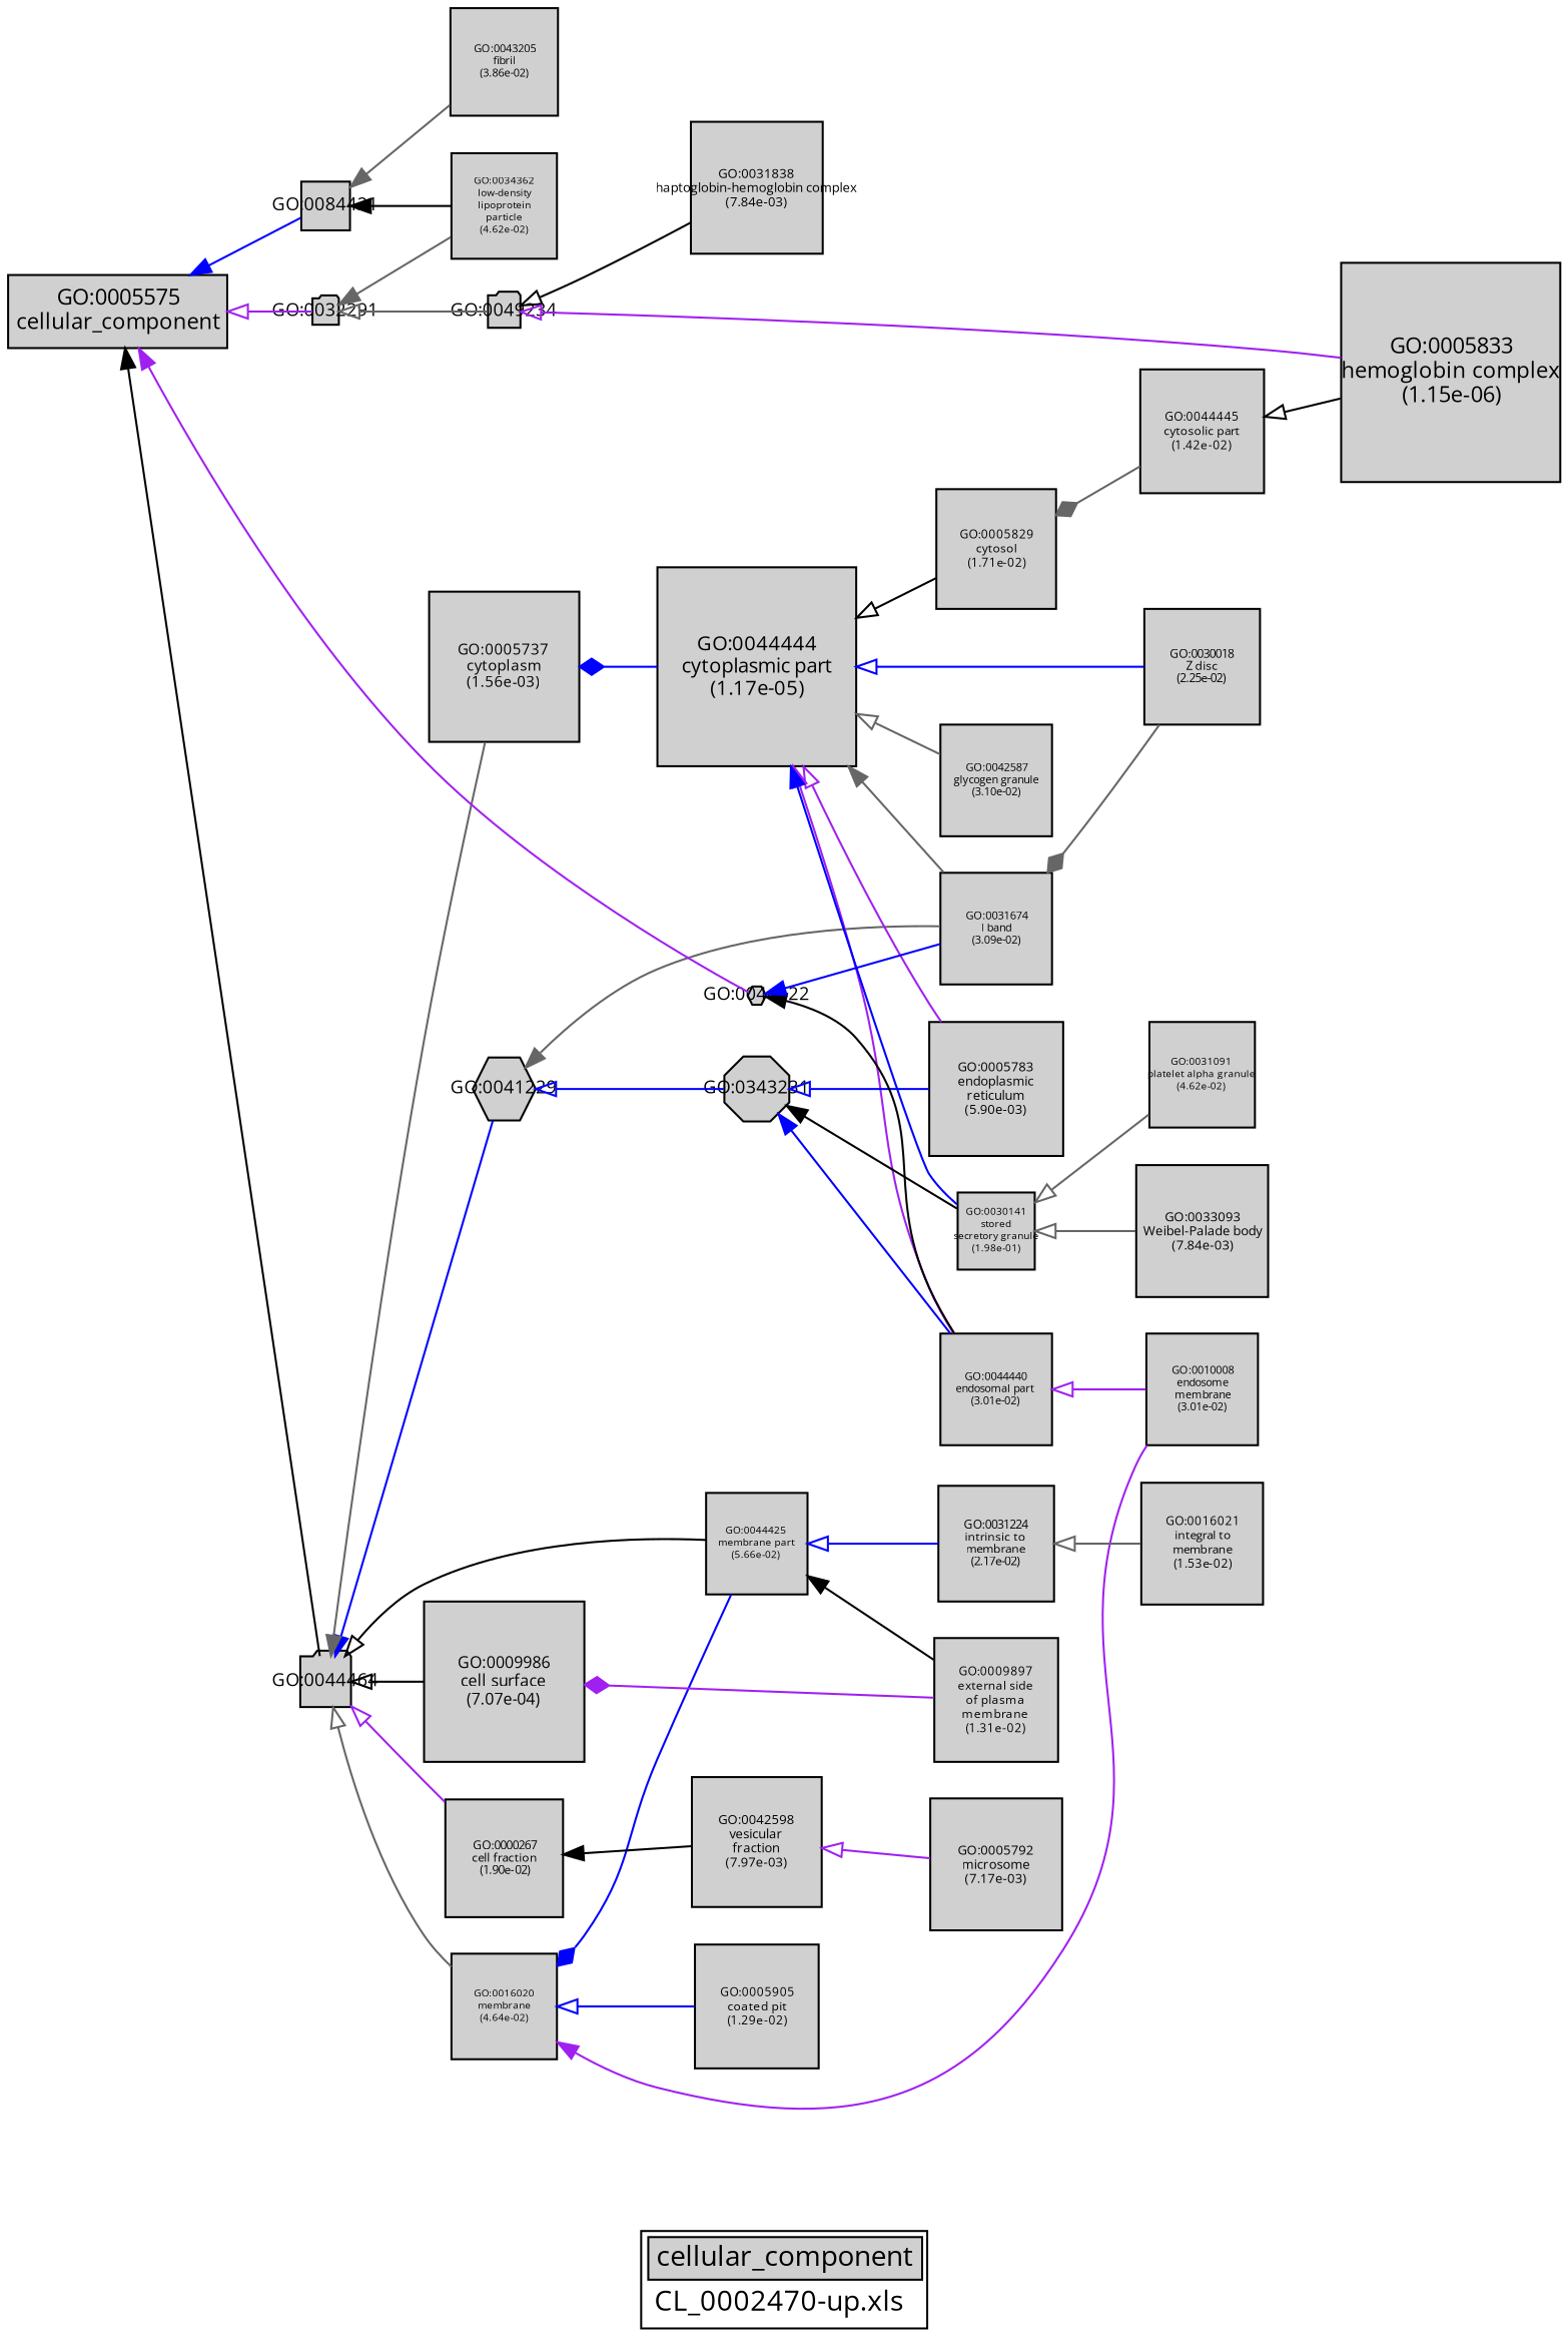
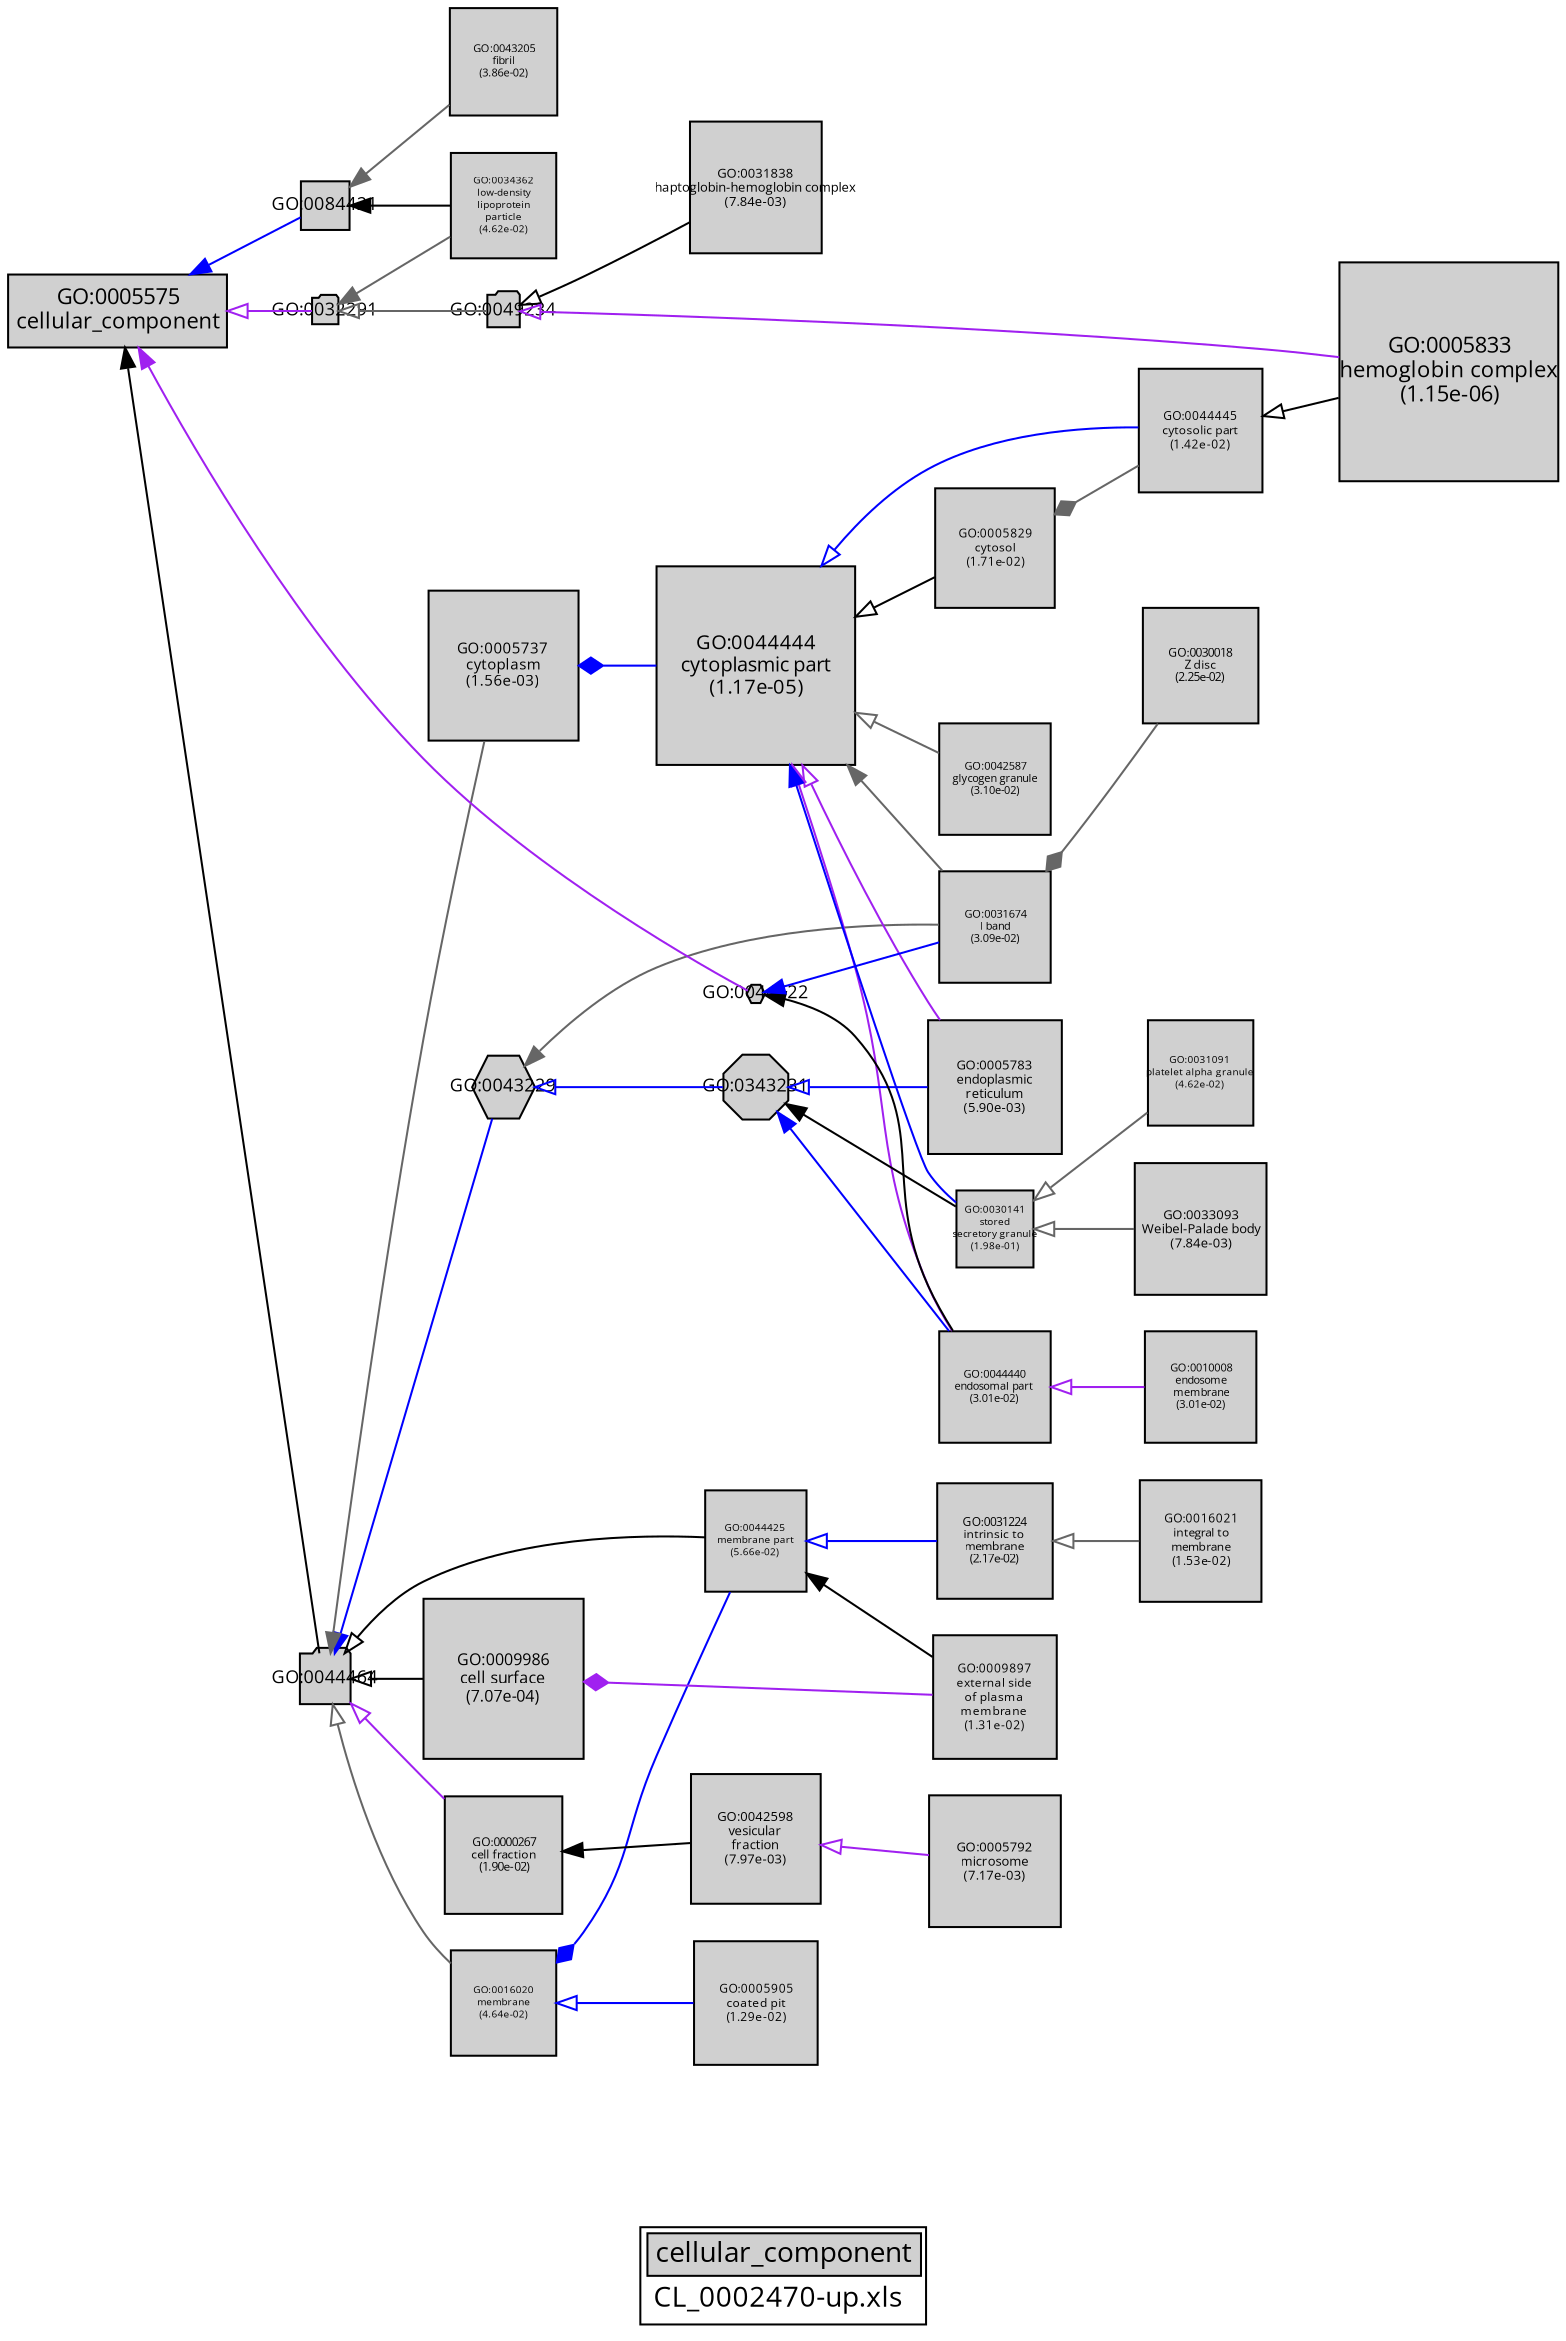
  digraph {
    bgcolor="#FFFFFF"
    fontname="Open Sans"
    label=<<TABLE COLOR="black" BGCOLOR="white"><TR><TD COLSPAN="2" BGCOLOR="#D0D0D0"><FONT COLOR="black">cellular_component</FONT></TD></TR><TR><TD BORDER="0">CL_0002470-up.xls</TD></TR></TABLE>>
    rankdir=LR
    node [color=black fillcolor="#D0D0D0" fixedsize=true fontcolor=black fontname="Open Sans" fontsize=9 shape=box style=filled]
    edge [arrowtail=empty color=gray40 dir=back fontname="Open Sans" weight=5.0]
    n1 [fontsize=5.50030275678 height=0.763930938442 label=<<TABLE BORDER="0"><TR><TD>GO:0044440<BR/>endosomal part<BR/>(3.01e-02)</TD></TR></TABLE>> width=0.763930938442]
    n2 [fontsize=6.05145961848 height=0.840480502567 label=<<TABLE BORDER="0"><TR><TD>GO:0044445<BR/>cytosolic part<BR/>(1.42e-02)</TD></TR></TABLE>> width=0.840480502567]
    n3 [fontsize=5.30500791279 height=0.736806654554 label=<<TABLE BORDER="0"><TR><TD>GO:0043205<BR/>fibril<BR/>(3.86e-02)</TD></TR></TABLE>> width=0.736806654554]
    n4 [height=0.176619377606 label="GO:0032291" shape=folder width=0.176619377606]
    n5 [fontsize=5.72021900966 height=0.794474862453 label=<<TABLE BORDER="0"><TR><TD>GO:0030018<BR/>Z disc<BR/>(2.25e-02)</TD></TR></TABLE>> width=0.794474862453]
    n6 [fontsize=6.45561925897 height=0.896613785968 label=<<TABLE BORDER="0"><TR><TD>GO:0033093<BR/>Weibel-Palade body<BR/>(7.84e-03)</TD></TR></TABLE>> width=0.896613785968]
    n7 [fontsize=5.47765721667 height=0.760785724538 label=<<TABLE BORDER="0"><TR><TD>GO:0042587<BR/>glycogen granule<BR/>(3.10e-02)</TD></TR></TABLE>> width=0.760785724538]
    n8 [fontsize=5.16023252221 height=0.716698961418 label=<<TABLE BORDER="0"><TR><TD>GO:0031091<BR/>platelet alpha granule<BR/>(4.62e-02)</TD></TR></TABLE>> width=0.716698961418]
    n9 [fontsize=5.15603417188 height=0.716115857206 label=<<TABLE BORDER="0"><TR><TD>GO:0016020<BR/>membrane<BR/>(4.64e-02)</TD></TR></TABLE>> width=0.716115857206]
    n10 [height=0.327009803066 label="GO:0084421" width=0.327009803066]
    n11 [fontsize=6.11047331666 height=0.848676849536 label=<<TABLE BORDER="0"><TR><TD>GO:0009897<BR/>external side<BR/>of plasma<BR/>membrane<BR/>(1.31e-02)</TD></TR></TABLE>> width=0.848676849536]
    n12 [fontsize=5.84612222451 height=0.81196142007 label=<<TABLE BORDER="0"><TR><TD>GO:0000267<BR/>cell fraction<BR/>(1.90e-02)</TD></TR></TABLE>> width=0.81196142007]
    "GO:0044464" [height=0.348549434306 shape=folder width=0.348549434306]
    n14 [fontsize=6.51415040028 height=0.90474311115 label=<<TABLE BORDER="0"><TR><TD>GO:0005792<BR/>microsome<BR/>(7.17e-03)</TD></TR></TABLE>> width=0.90474311115]
-   "GO:0043229" [height=0.436638566887 shape=hexagon width=0.436638566887 label="GO:0041229"]
+   "GO:0043229" [height=0.436638566887 shape=hexagon width=0.436638566887]
    n16 [fontsize=9.8432869691 height=1.36712319015 label=<<TABLE BORDER="0"><TR><TD>GO:0044444<BR/>cytoplasmic part<BR/>(1.17e-05)</TD></TR></TABLE>> width=1.36712319015]
    n17 [fontsize=6.00211386018 height=0.833626925025 label=<<TABLE BORDER="0"><TR><TD>GO:0016021<BR/>integral to<BR/>membrane<BR/>(1.53e-02)</TD></TR></TABLE>> width=0.833626925025]
    n18 [height=0.219868890441 label="GO:0049234" shape=folder width=0.219868890441]
    n19 [fontsize=5.91950502 height=0.822153475 label=<<TABLE BORDER="0"><TR><TD>GO:0005829<BR/>cytosol<BR/>(1.71e-02)</TD></TR></TABLE>> width=0.822153475]
    n20 [fontsize=6.64027841927 height=0.922260891565 label=<<TABLE BORDER="0"><TR><TD>GO:0005783<BR/>endoplasmic<BR/>reticulum<BR/>(5.90e-03)</TD></TR></TABLE>> width=0.922260891565]
    n21 [fontsize=5.47981807131 height=0.761085843237 label=<<TABLE BORDER="0"><TR><TD>GO:0031674<BR/>I band<BR/>(3.09e-02)</TD></TR></TABLE>> width=0.761085843237]
    n22 [fontsize=6.11821353072 height=0.849751879267 label=<<TABLE BORDER="0"><TR><TD>GO:0005905<BR/>coated pit<BR/>(1.29e-02)</TD></TR></TABLE>> width=0.849751879267]
    n23 [fontsize=10.8 label=<<TABLE BORDER="0"><TR><TD>GO:0005575<BR/>cellular_component</TD></TR></TABLE>> width=1.5]
    n24 [fontsize=5.0 height=0.524369607808 label=<<TABLE BORDER="0"><TR><TD>GO:0030141<BR/>stored<BR/>secretory granule<BR/>(1.98e-01)</TD></TR></TABLE>> width=0.524369607808]
    n25 [height=0.444909797787 label="GO:0343231" shape=octagon width=0.444909797787]
    n26 [fontsize=5.0 height=0.692954578045 label=<<TABLE BORDER="0"><TR><TD>GO:0044425<BR/>membrane part<BR/>(5.66e-02)</TD></TR></TABLE>> width=0.692954578045]
    n27 [fontsize=7.88036774047 height=1.09449551951 label=<<TABLE BORDER="0"><TR><TD>GO:0009986<BR/>cell surface<BR/>(7.07e-04)</TD></TR></TABLE>> width=1.09449551951]
    n28 [fontsize=6.45561925897 height=0.896613785968 label=<<TABLE BORDER="0"><TR><TD>GO:0031838<BR/>haptoglobin-hemoglobin complex<BR/>(7.84e-03)</TD></TR></TABLE>> width=0.896613785968]
    n29 [fontsize=5.7480023452 height=0.798333659056 label=<<TABLE BORDER="0"><TR><TD>GO:0031224<BR/>intrinsic to<BR/>membrane<BR/>(2.17e-02)</TD></TR></TABLE>> width=0.798333659056]
    n30 [fontsize=10.8 height=1.5 label=<<TABLE BORDER="0"><TR><TD>GO:0005833<BR/>hemoglobin complex<BR/>(1.15e-06)</TD></TR></TABLE>> width=1.5]
    n31 [fontsize=5.50030275678 height=0.763930938442 label=<<TABLE BORDER="0"><TR><TD>GO:0010008<BR/>endosome<BR/>membrane<BR/>(3.01e-02)</TD></TR></TABLE>> width=0.763930938442]
    "GO:0044422" [height=0.125519449742 shape=hexagon width=0.125519449742]
    n33 [fontsize=7.44303077619 height=1.03375427447 label=<<TABLE BORDER="0"><TR><TD>GO:0005737<BR/>cytoplasm<BR/>(1.56e-03)</TD></TR></TABLE>> width=1.03375427447]
    n34 [fontsize=5.16023252221 height=0.716698961418 label=<<TABLE BORDER="0"><TR><TD>GO:0034362<BR/>low-density<BR/>lipoprotein<BR/>particle<BR/>(4.62e-02)</TD></TR></TABLE>> width=0.716698961418]
    n35 [fontsize=6.44522873655 height=0.895170657855 label=<<TABLE BORDER="0"><TR><TD>GO:0042598<BR/>vesicular<BR/>fraction<BR/>(7.97e-03)</TD></TR></TABLE>> width=0.895170657855]
    subgraph sub_1 {
      n1
      n2
      n3
      n4
      n5
      n6
      n7
      n8
      n9
      n10
      n11
      n12
      "GO:0044464"
      n14
      "GO:0043229"
      n16
      n17
      n18
      n19
      n20
      n21
      n22
      n23
      n24
      n25
      n26
      n27
      n28
      n29
      n30
      n31
      "GO:0044422"
      n33
      n34
      n35
    }
    subgraph sub_2 {
      n3
      n10
      "GO:0044422"
      n34
      subgraph sub_3 {
        subgraph sub_4 {
        }
        subgraph sub_5 {
        }
      }
      subgraph sub_6 {
        n2
        n5
        n9
        n11
        n16
        n19
        n21
        n26
        n27
        n33
      }
      subgraph sub_7 {
        n1
        n2
        n4
        n6
        n7
        n8
        n9
        n12
        "GO:0044464"
        n14
        "GO:0043229"
        n16
        n17
        n18
        n19
        n20
        n22
        n23
        n24
        n25
        n26
        n27
        n28
        n29
        n30
        n31
        n35
      }
    }
    n1 -> n31 [color=purple]
    n2 -> n30 [color=black]
    n4 -> n18
    n4 -> n34 [weight=1 arrowtail=""]
    n9 -> n22 [color=blue]
    n9 -> n26 [arrowtail=diamond color=blue weight=2.5]
-   n9 -> n31 [color=purple weight=1 arrowtail=""]
    n10 -> n3 [weight=1 arrowtail=""]
    n10 -> n34 [color=black weight=1 arrowtail=""]
    n12 -> n35 [color=black weight=1 arrowtail=""]
    "GO:0044464" -> n9
    "GO:0044464" -> n12 [color=purple]
    "GO:0044464" -> "GO:0043229" [color=blue weight=1 arrowtail=""]
    "GO:0044464" -> n26 [color=black]
    "GO:0044464" -> n27 [color=black]
    "GO:0044464" -> n33 [weight=1 arrowtail=""]
    "GO:0043229" -> n21 [weight=1 arrowtail=""]
    "GO:0043229" -> n25 [color=blue]
    n16 -> n1 [color=purple weight=1 arrowtail=""]
-   n16 -> n5 [color=blue]
+   n16 -> n2 [color=blue]
    n16 -> n7
    n16 -> n19 [color=black]
    n16 -> n20 [color=purple]
    n16 -> n21 [weight=1 arrowtail=""]
    n16 -> n24 [color=blue weight=1 arrowtail=""]
    n18 -> n28 [color=black]
    n18 -> n30 [color=purple]
    n19 -> n2 [arrowtail=diamond weight=2.5]
    n21 -> n5 [arrowtail=diamond weight=2.5]
    n23 -> n4 [color=purple]
    n23 -> n10 [color=blue weight=1 arrowtail=""]
    n23 -> "GO:0044464" [color=black weight=1 arrowtail=""]
    n23 -> "GO:0044422" [color=purple weight=1 arrowtail=""]
    n24 -> n6
    n24 -> n8
    n25 -> n1 [color=blue weight=1 arrowtail=""]
    n25 -> n20 [color=blue]
    n25 -> n24 [color=black weight=1 arrowtail=""]
    n26 -> n11 [color=black weight=1 arrowtail=""]
    n26 -> n29 [color=blue]
    n27 -> n11 [arrowtail=diamond color=purple weight=2.5]
    n29 -> n17
    "GO:0044422" -> n1 [color=black weight=1 arrowtail=""]
    "GO:0044422" -> n21 [color=blue weight=1 arrowtail=""]
    n33 -> n16 [arrowtail=diamond color=blue weight=2.5]
    n35 -> n14 [color=purple]
  }
